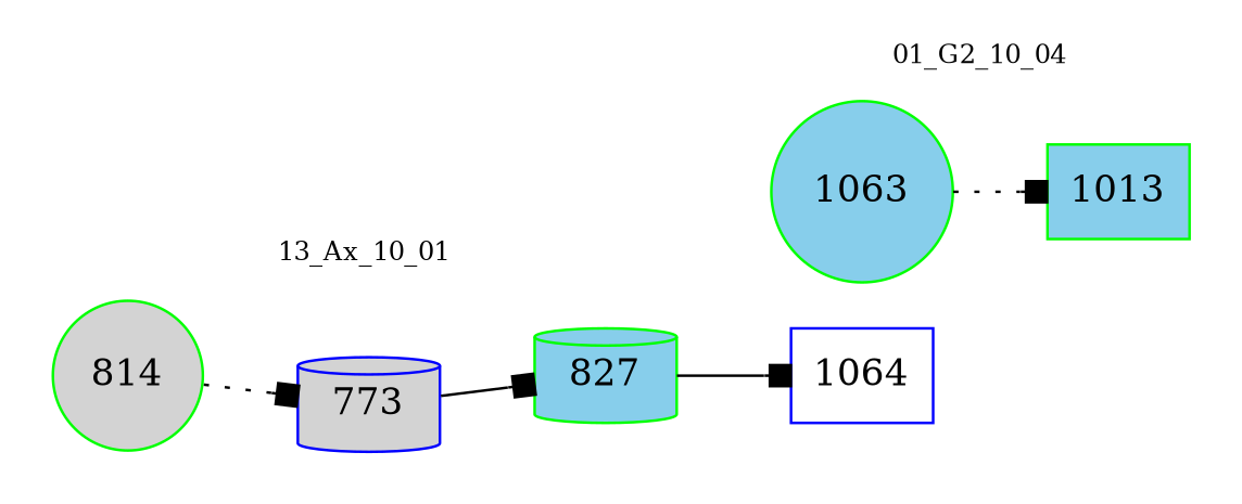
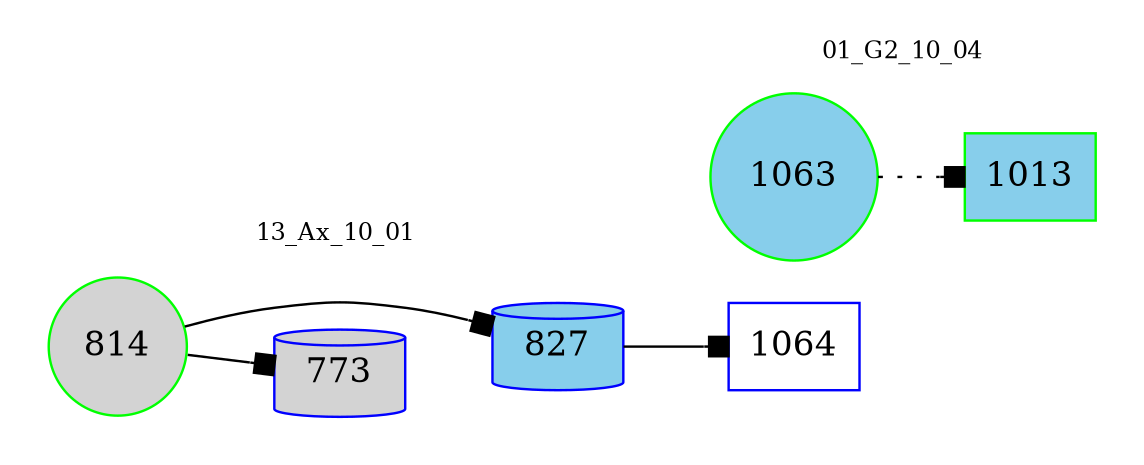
  digraph {
    rankdir=LR
    node [color=green fillcolor=skyblue shape=circle style=filled]
    edge [arrowhead=box color=black style=dotted]
    n1 [fillcolor=lightgrey label=814]
    n2 [color=blue fillcolor=lightgrey label=773 shape=cylinder]
-   n3 [label=827 shape=cylinder]
+   n3 [color=blue label=827 shape=cylinder]
    n4 [label=1063]
    n5 [label=1013 shape=box]
    n6 [color=blue fillcolor=white label=1064 shape=box]
    subgraph cluster_1 {
      color=white
      fontsize=10
      label="13_Ax_10_01"
      n1
      n2
      n3
    }
    subgraph cluster_2 {
      color=white
      fontsize=10
      label="01_G2_10_04"
      n4
      n5
      n6
    }
-   n1 -> n2
-   n2 -> n3 [style=solid]
+   n1 -> n2 [style=solid]
+   n1 -> n3 [style=solid]
    n3 -> n6 [style=solid]
    n4 -> n5
  }
